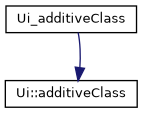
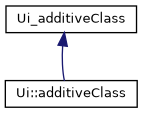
  digraph {
    rankdir=TB
    node [color=black fillcolor=white fontname=Helvetica fontsize=10 shape=record style=filled]
    n1 [height=0.2 label=Ui_additiveClass width=0.4]
    n2 [height=0.2 label="Ui::additiveClass" width=0.4]
-   n2 -> n1 [color=midnightblue dir=back fontname=Helvetica fontsize=10 labelfontname=Helvetica labelfontsize=10 style=solid]
+   n1 -> n2 [color=midnightblue dir=back fontname=Helvetica fontsize=10 labelfontname=Helvetica labelfontsize=10 style=solid]
  }
